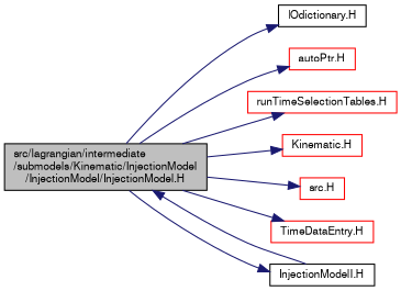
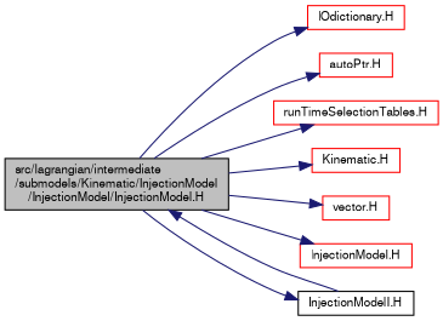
  digraph {
    rankdir=LR
    node [color=red fontname=FreeSans fontsize=10 shape=record]
    edge [color=midnightblue fontname=FreeSans fontsize=10 labelfontname=FreeSans labelfontsize=10 style=solid]
    n1 [color=black fillcolor=grey75 fontcolor=black height=0.2 label="src/lagrangian/intermediate\l/submodels/Kinematic/InjectionModel\l/InjectionModel/InjectionModel.H" style=filled width=0.4]
-   n2 [color=black height=0.2 label="IOdictionary.H" width=0.4]
+   n2 [height=0.2 label="IOdictionary.H" width=0.4]
    n3 [height=0.2 label="autoPtr.H" width=0.4]
    n4 [height=0.2 label="runTimeSelectionTables.H" width=0.4]
    n5 [height=0.2 label="Kinematic.H" width=0.4]
-   n6 [height=0.2 label="src.H" width=0.4]
-   n7 [height=0.2 label="TimeDataEntry.H" width=0.4]
+   n6 [height=0.2 label="vector.H" width=0.4]
+   n7 [height=0.2 label="InjectionModel.H" width=0.4]
    n8 [color=black height=0.2 label="InjectionModelI.H" width=0.4]
    n1 -> n2
    n1 -> n3
    n1 -> n4
    n1 -> n5
    n1 -> n6
    n1 -> n7
    n1 -> n8
    n8 -> n1
  }
